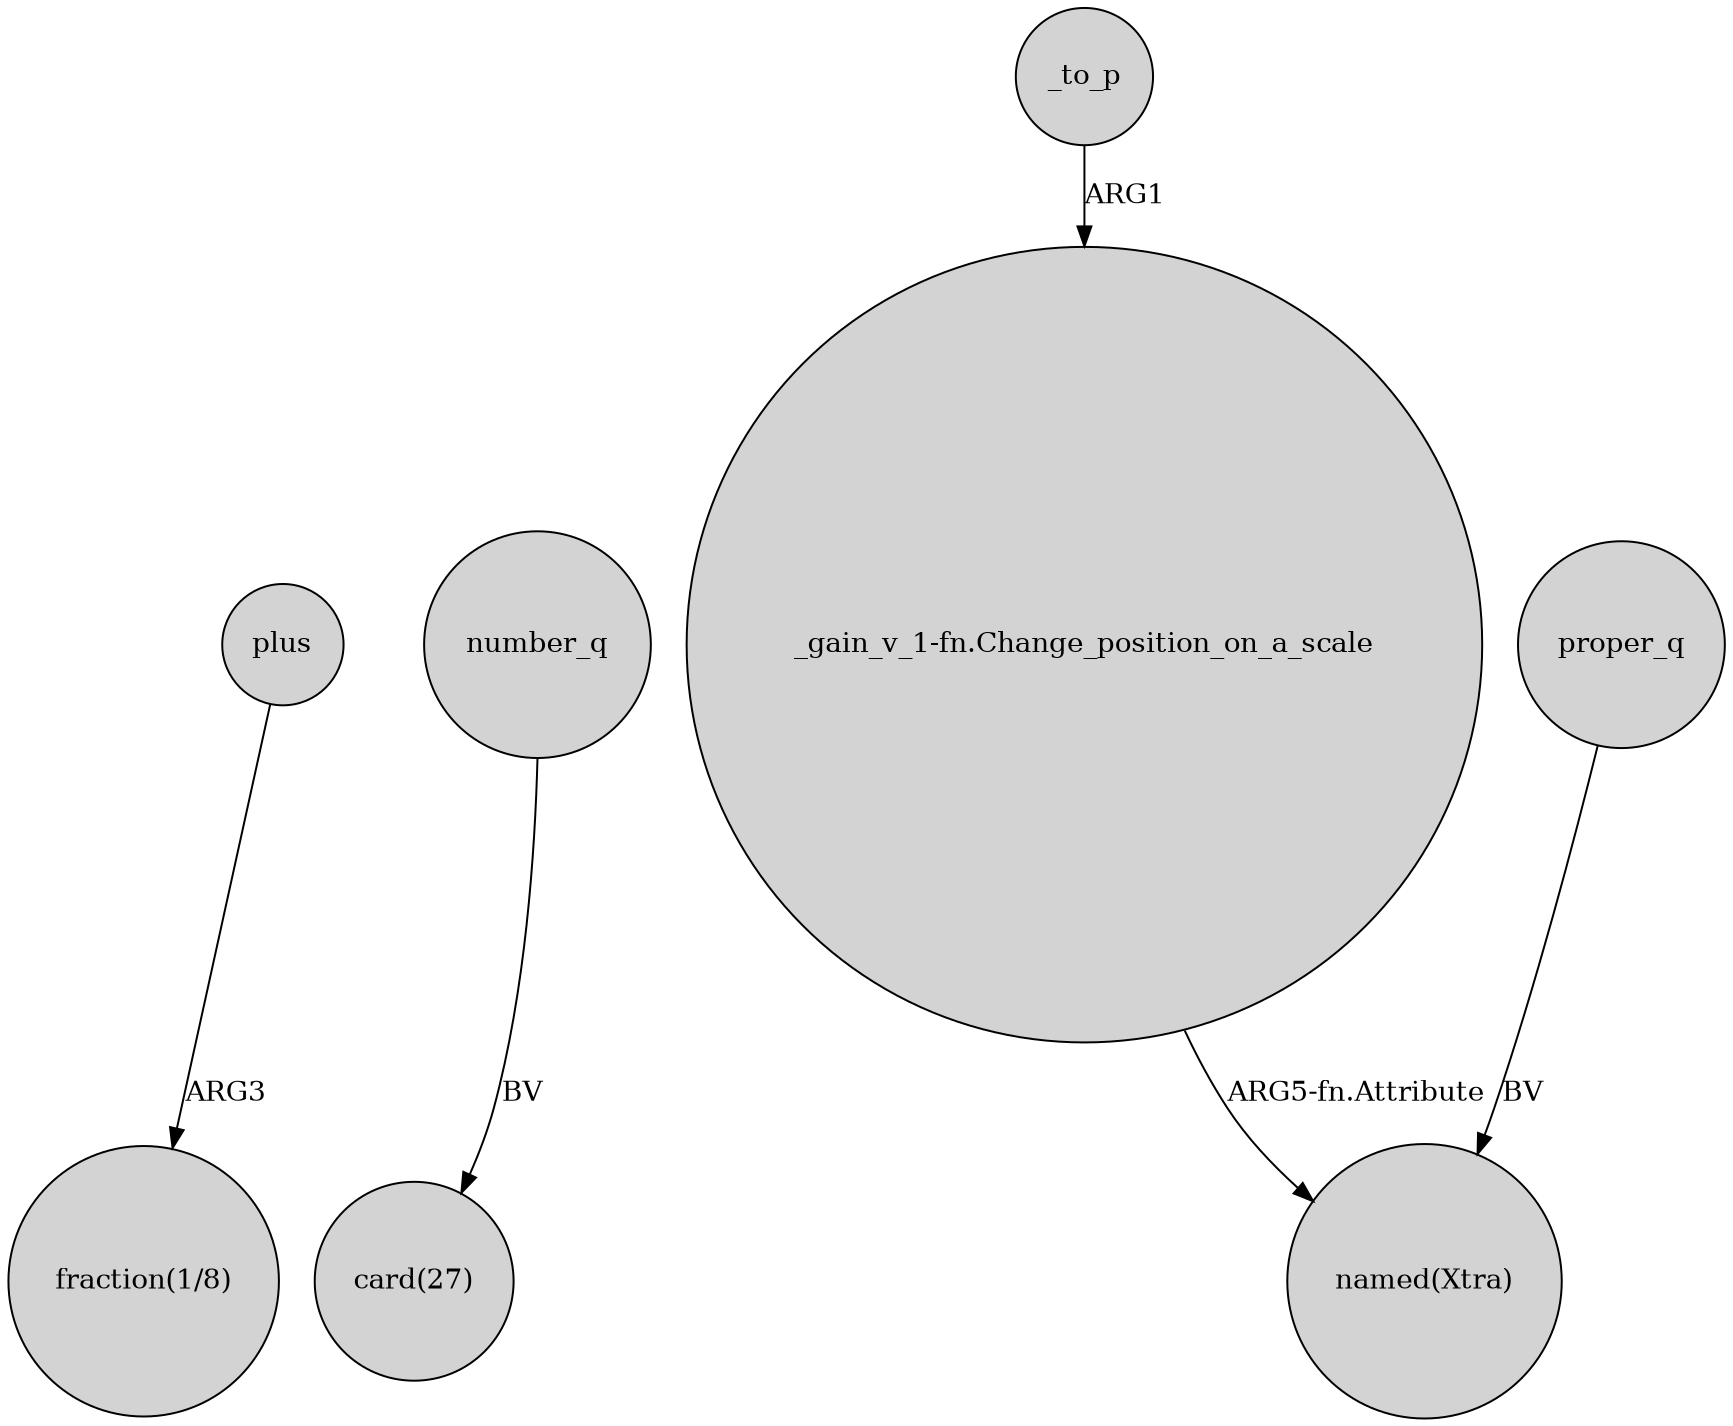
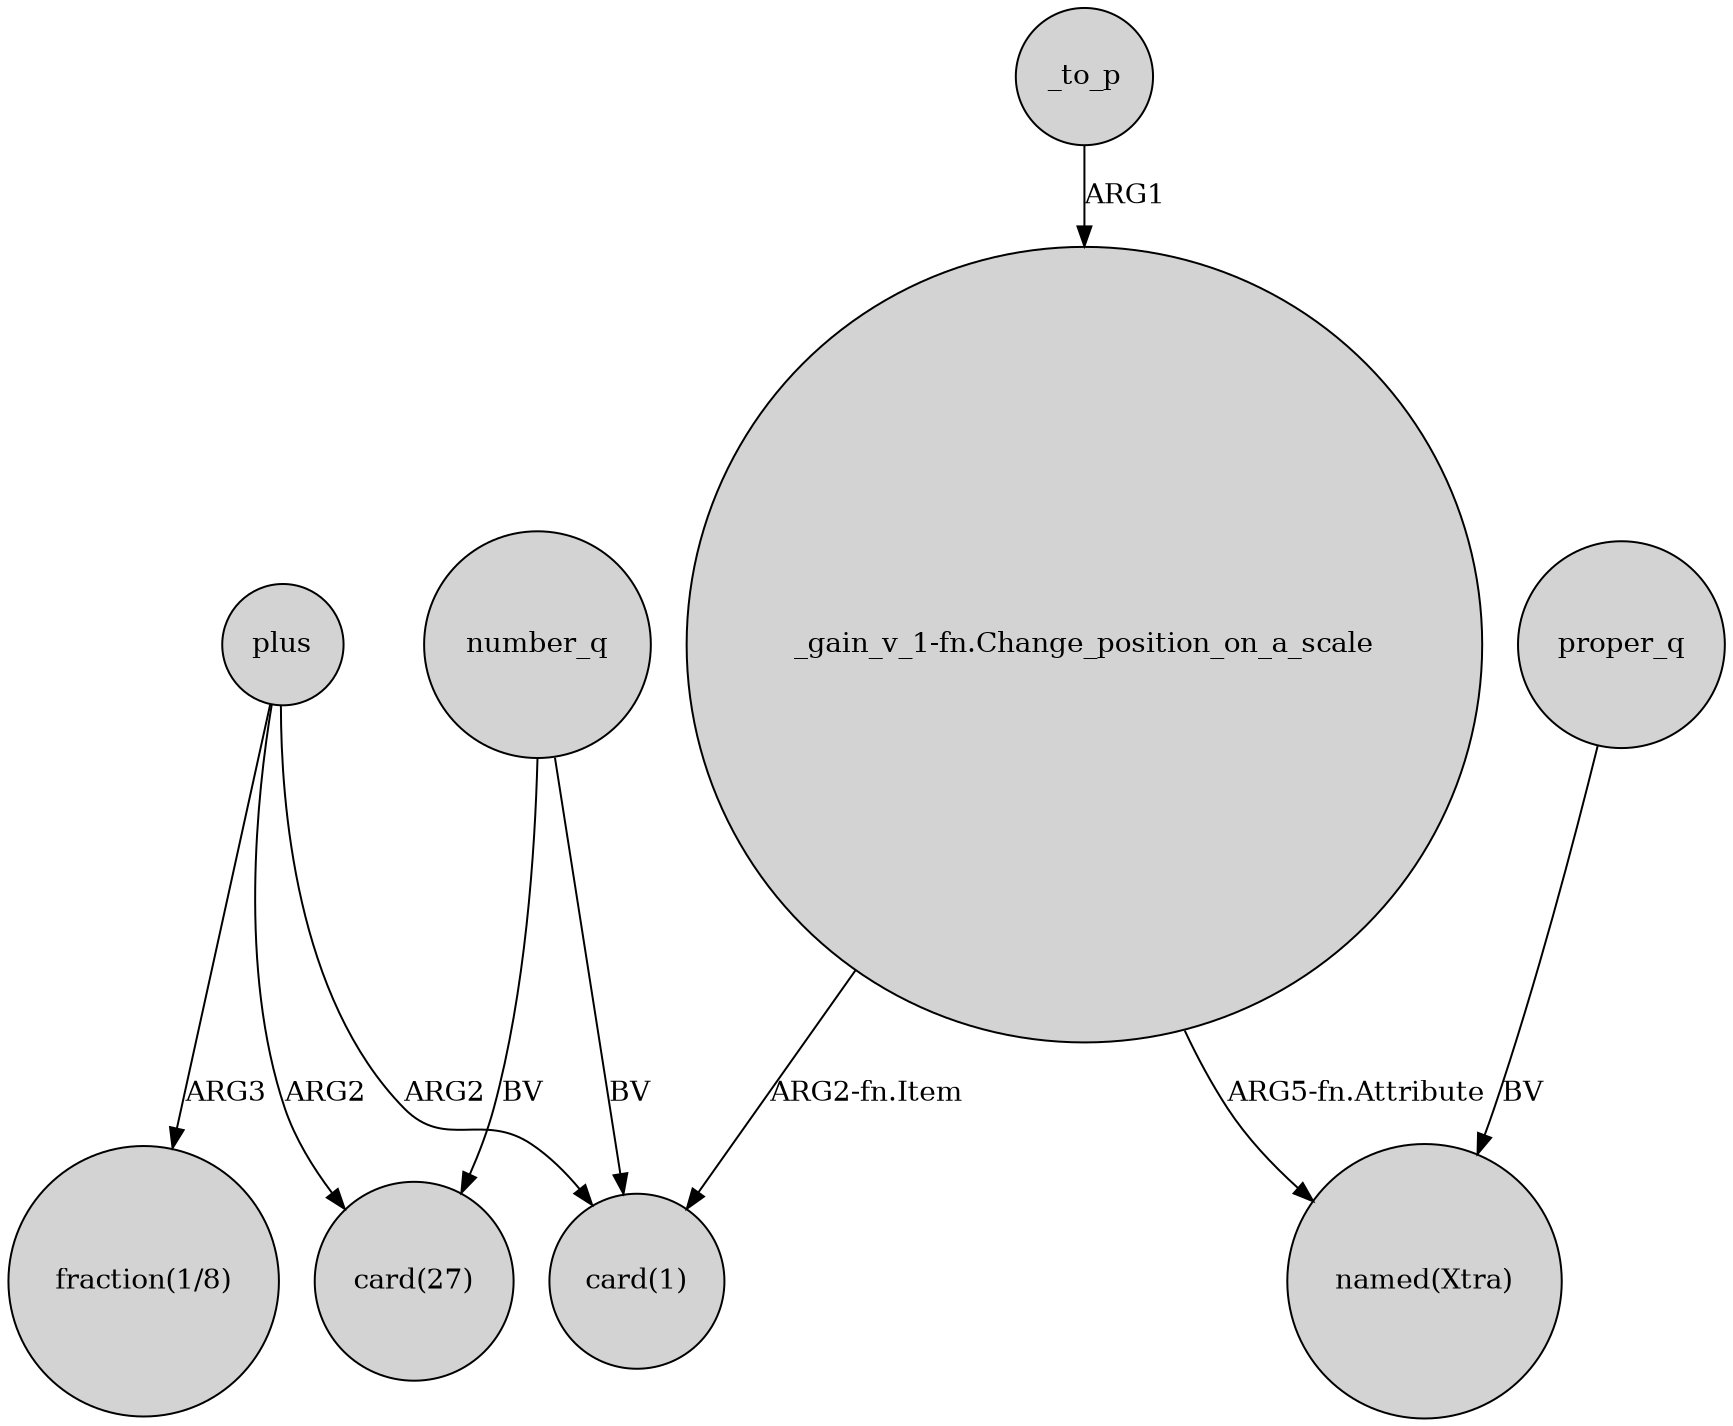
  digraph {
    node [shape=circle style=filled]
    number_q
    "card(27)"
+   "card(1)"
    _to_p
    "_gain_v_1-fn.Change_position_on_a_scale"
    "named(Xtra)"
    plus
    "fraction(1/8)"
    proper_q
    number_q -> "card(27)" [label=BV]
+   number_q -> "card(1)" [label=BV]
    _to_p -> "_gain_v_1-fn.Change_position_on_a_scale" [label=ARG1]
+   "_gain_v_1-fn.Change_position_on_a_scale" -> "card(1)" [label="ARG2-fn.Item"]
    "_gain_v_1-fn.Change_position_on_a_scale" -> "named(Xtra)" [label="ARG5-fn.Attribute"]
+   plus -> "card(27)" [label=ARG2]
+   plus -> "card(1)" [label=ARG2]
    plus -> "fraction(1/8)" [label=ARG3]
    proper_q -> "named(Xtra)" [label=BV]
  }
